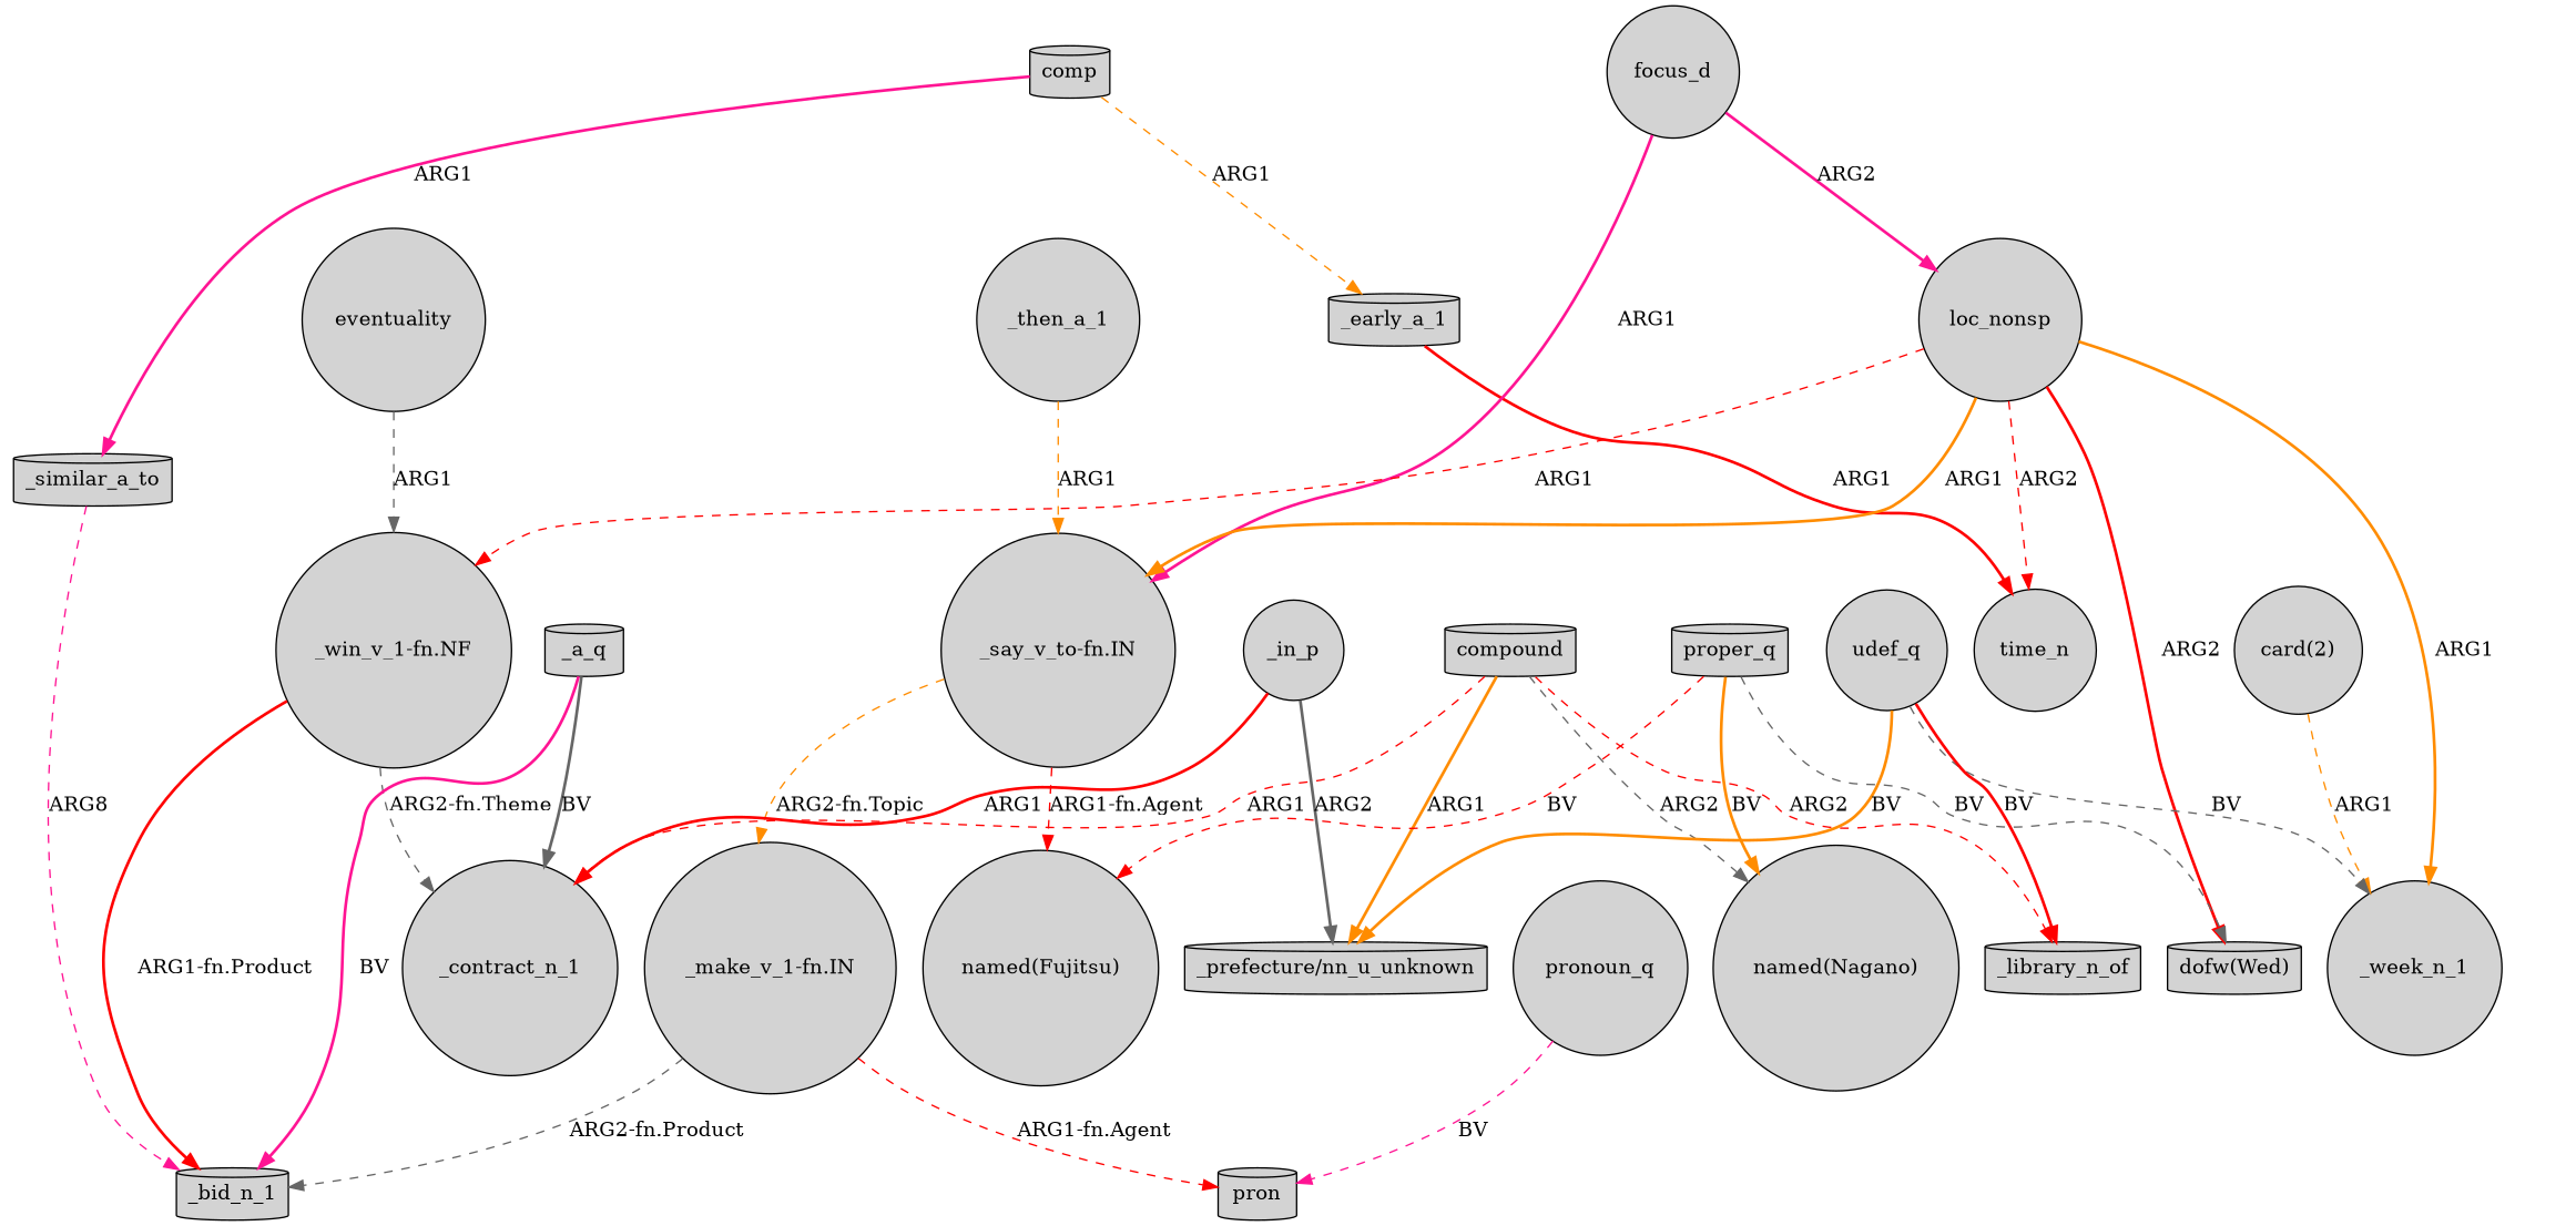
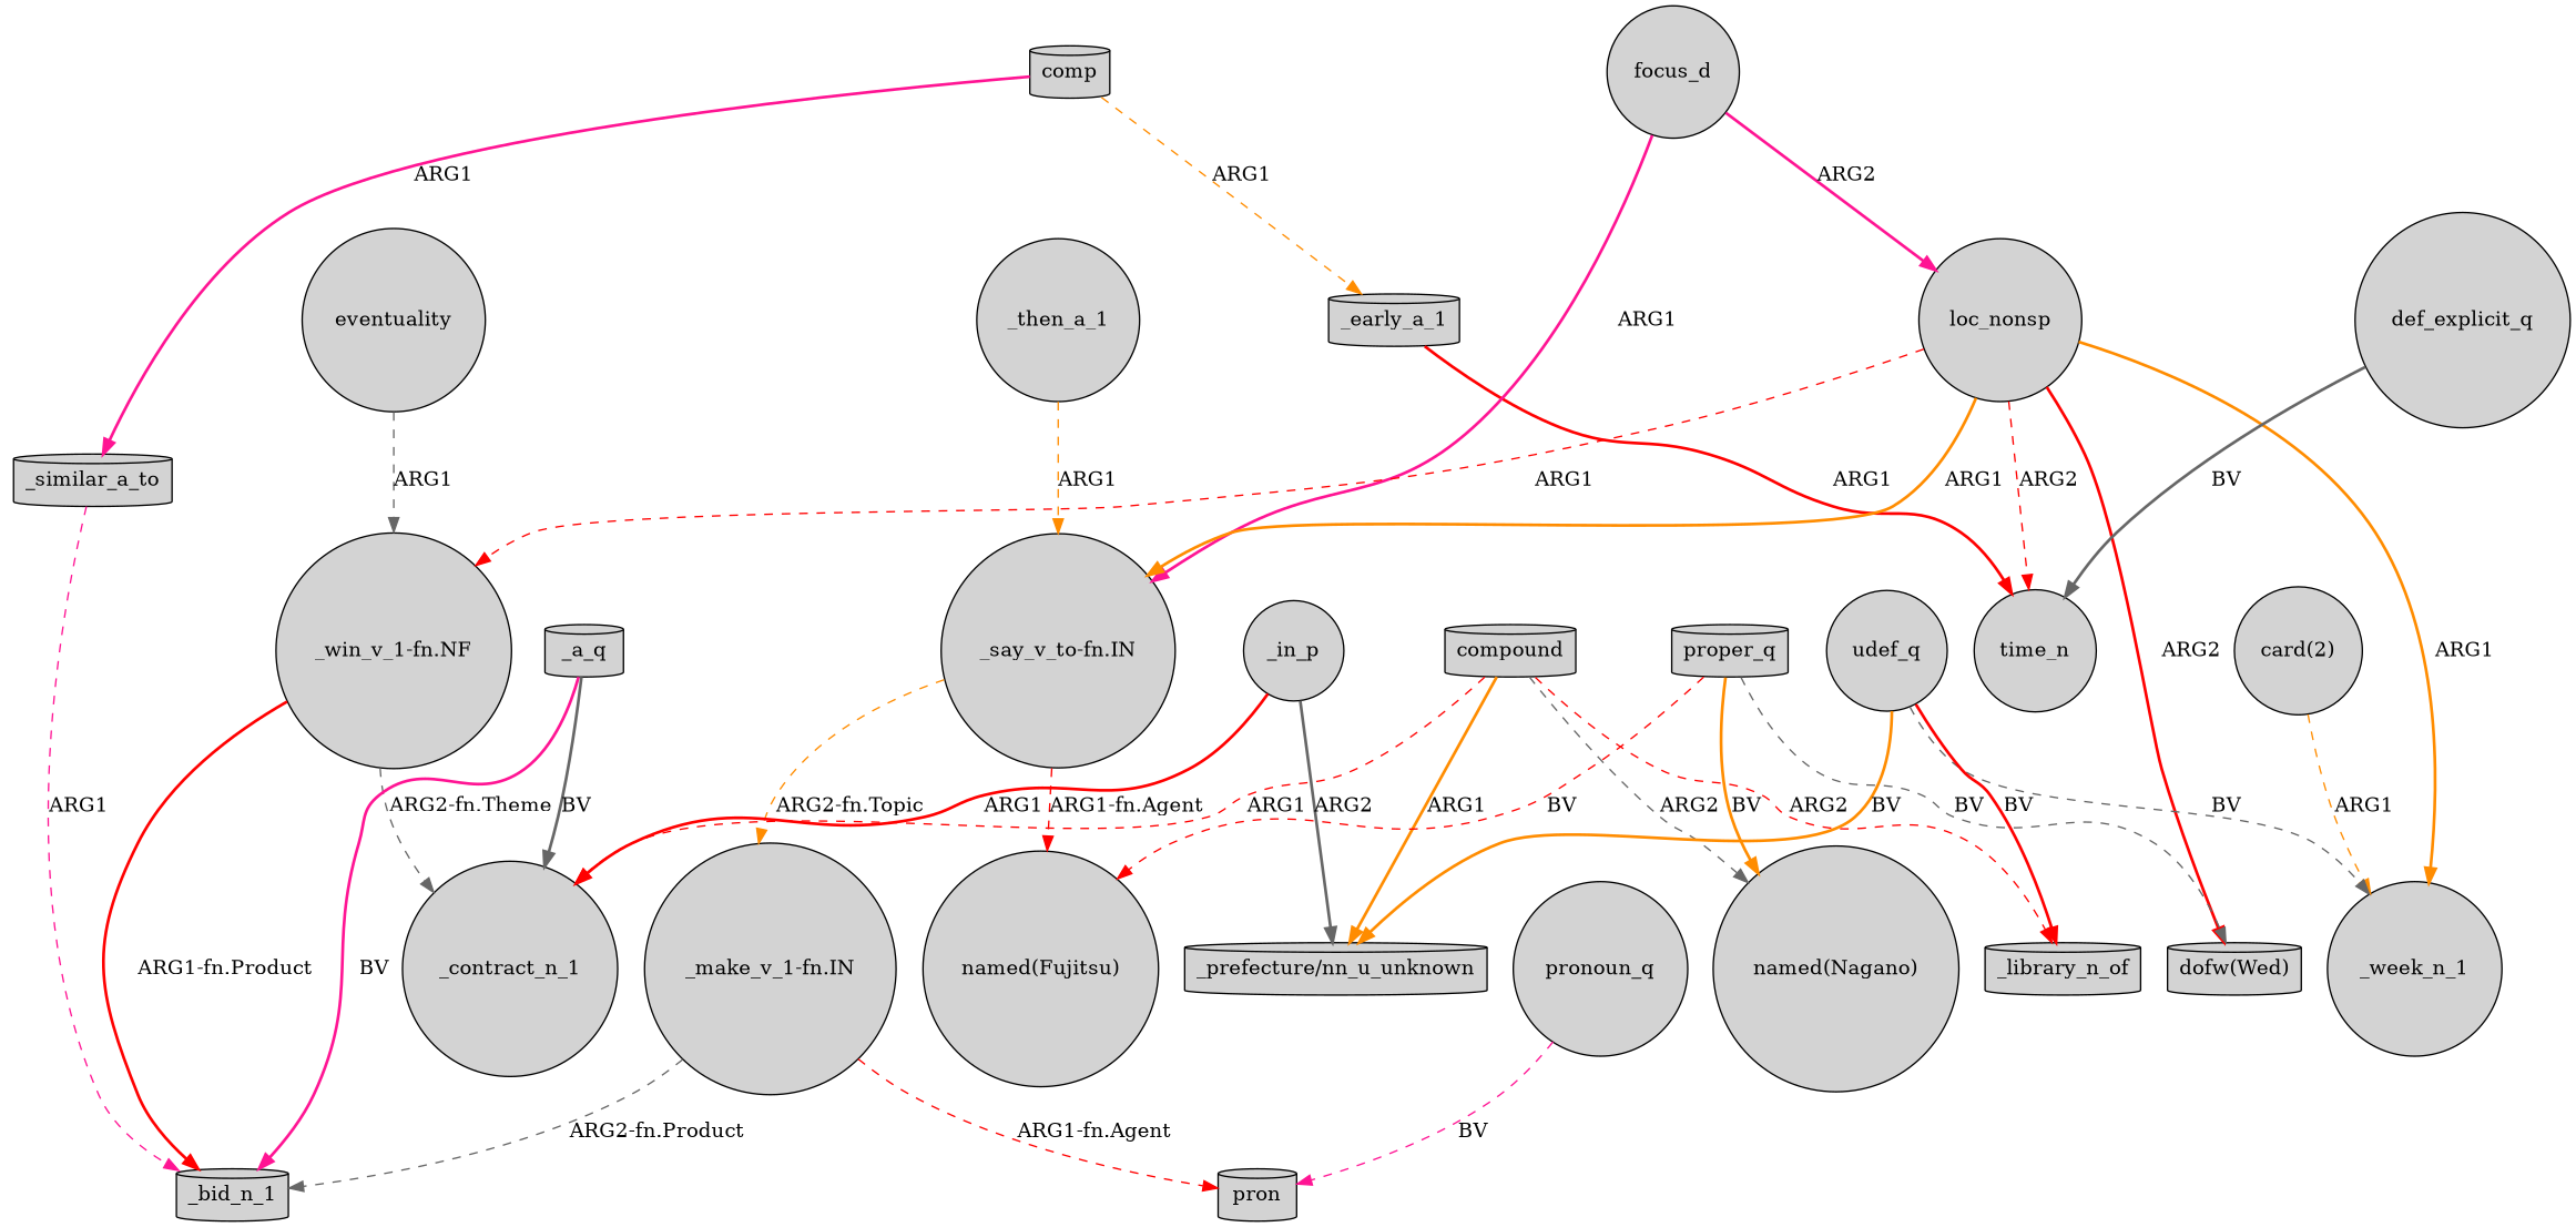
  digraph {
    node [shape=circle style=filled]
    edge [color=red style=dashed]
    comp [shape=cylinder]
    _similar_a_to [shape=cylinder]
    _early_a_1 [shape=cylinder]
    _bid_n_1 [shape=cylinder]
    time_n
    focus_d
    loc_nonsp
    "_say_v_to-fn.IN"
    "_win_v_1-fn.NF"
    _week_n_1
    "dofw(Wed)" [shape=cylinder]
    "_make_v_1-fn.IN"
    "named(Fujitsu)"
    _contract_n_1
+   def_explicit_q
    pron [shape=cylinder]
    _then_a_1
    compound [shape=cylinder]
    "named(Nagano)"
    "_prefecture/nn_u_unknown" [shape=cylinder]
    _library_n_of [shape=cylinder]
    _a_q [shape=cylinder]
    "card(2)"
    proper_q [shape=cylinder]
    pronoun_q
    _in_p
    udef_q
    eventuality
    comp -> _similar_a_to [color=deeppink label=ARG1 style=bold]
    comp -> _early_a_1 [color=darkorange label=ARG1]
-   _similar_a_to -> _bid_n_1 [color=deeppink label=ARG8]
+   _similar_a_to -> _bid_n_1 [color=deeppink label=ARG1]
    _early_a_1 -> time_n [label=ARG1 style=bold]
    focus_d -> loc_nonsp [color=deeppink label=ARG2 style=bold]
    focus_d -> "_say_v_to-fn.IN" [color=deeppink label=ARG1 style=bold]
    loc_nonsp -> time_n [label=ARG2]
    loc_nonsp -> "_say_v_to-fn.IN" [color=darkorange label=ARG1 style=bold]
    loc_nonsp -> "_win_v_1-fn.NF" [label=ARG1]
    loc_nonsp -> _week_n_1 [color=darkorange label=ARG1 style=bold]
    loc_nonsp -> "dofw(Wed)" [label=ARG2 style=bold]
    "_say_v_to-fn.IN" -> "_make_v_1-fn.IN" [color=darkorange label="ARG2-fn.Topic"]
    "_say_v_to-fn.IN" -> "named(Fujitsu)" [label="ARG1-fn.Agent"]
    "_win_v_1-fn.NF" -> _bid_n_1 [label="ARG1-fn.Product" style=bold]
    "_win_v_1-fn.NF" -> _contract_n_1 [color=gray40 label="ARG2-fn.Theme"]
    "_make_v_1-fn.IN" -> _bid_n_1 [color=gray40 label="ARG2-fn.Product"]
    "_make_v_1-fn.IN" -> pron [label="ARG1-fn.Agent"]
+   def_explicit_q -> time_n [color=gray40 label=BV style=bold]
    _then_a_1 -> "_say_v_to-fn.IN" [color=darkorange label=ARG1]
    compound -> _contract_n_1 [label=ARG1]
    compound -> "named(Nagano)" [color=gray40 label=ARG2]
    compound -> "_prefecture/nn_u_unknown" [color=darkorange label=ARG1 style=bold]
    compound -> _library_n_of [label=ARG2]
    _a_q -> _bid_n_1 [color=deeppink label=BV style=bold]
    _a_q -> _contract_n_1 [color=gray40 label=BV style=bold]
    "card(2)" -> _week_n_1 [color=darkorange label=ARG1]
    proper_q -> "dofw(Wed)" [color=gray40 label=BV]
    proper_q -> "named(Fujitsu)" [label=BV]
    proper_q -> "named(Nagano)" [color=darkorange label=BV style=bold]
    pronoun_q -> pron [color=deeppink label=BV]
    _in_p -> _contract_n_1 [label=ARG1 style=bold]
    _in_p -> "_prefecture/nn_u_unknown" [color=gray40 label=ARG2 style=bold]
    udef_q -> _week_n_1 [color=gray40 label=BV]
    udef_q -> "_prefecture/nn_u_unknown" [color=darkorange label=BV style=bold]
    udef_q -> _library_n_of [label=BV style=bold]
    eventuality -> "_win_v_1-fn.NF" [color=gray40 label=ARG1]
  }
